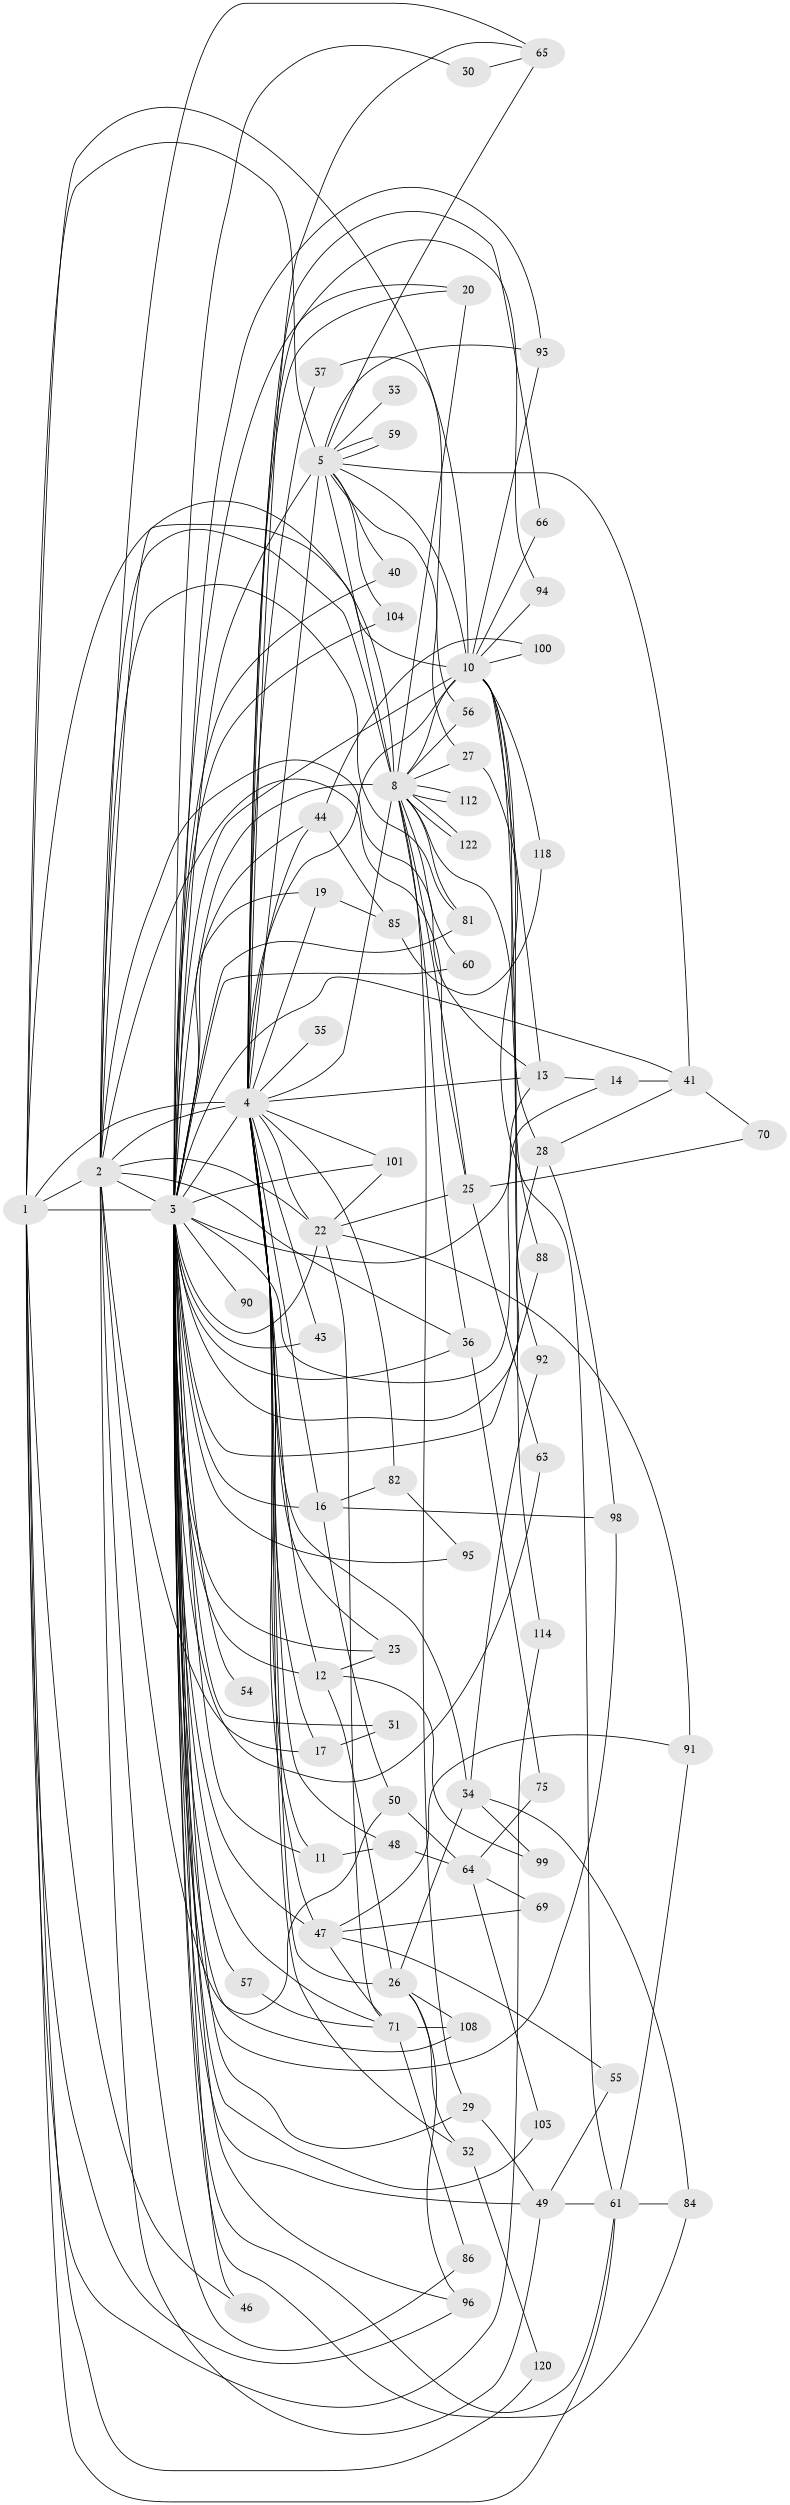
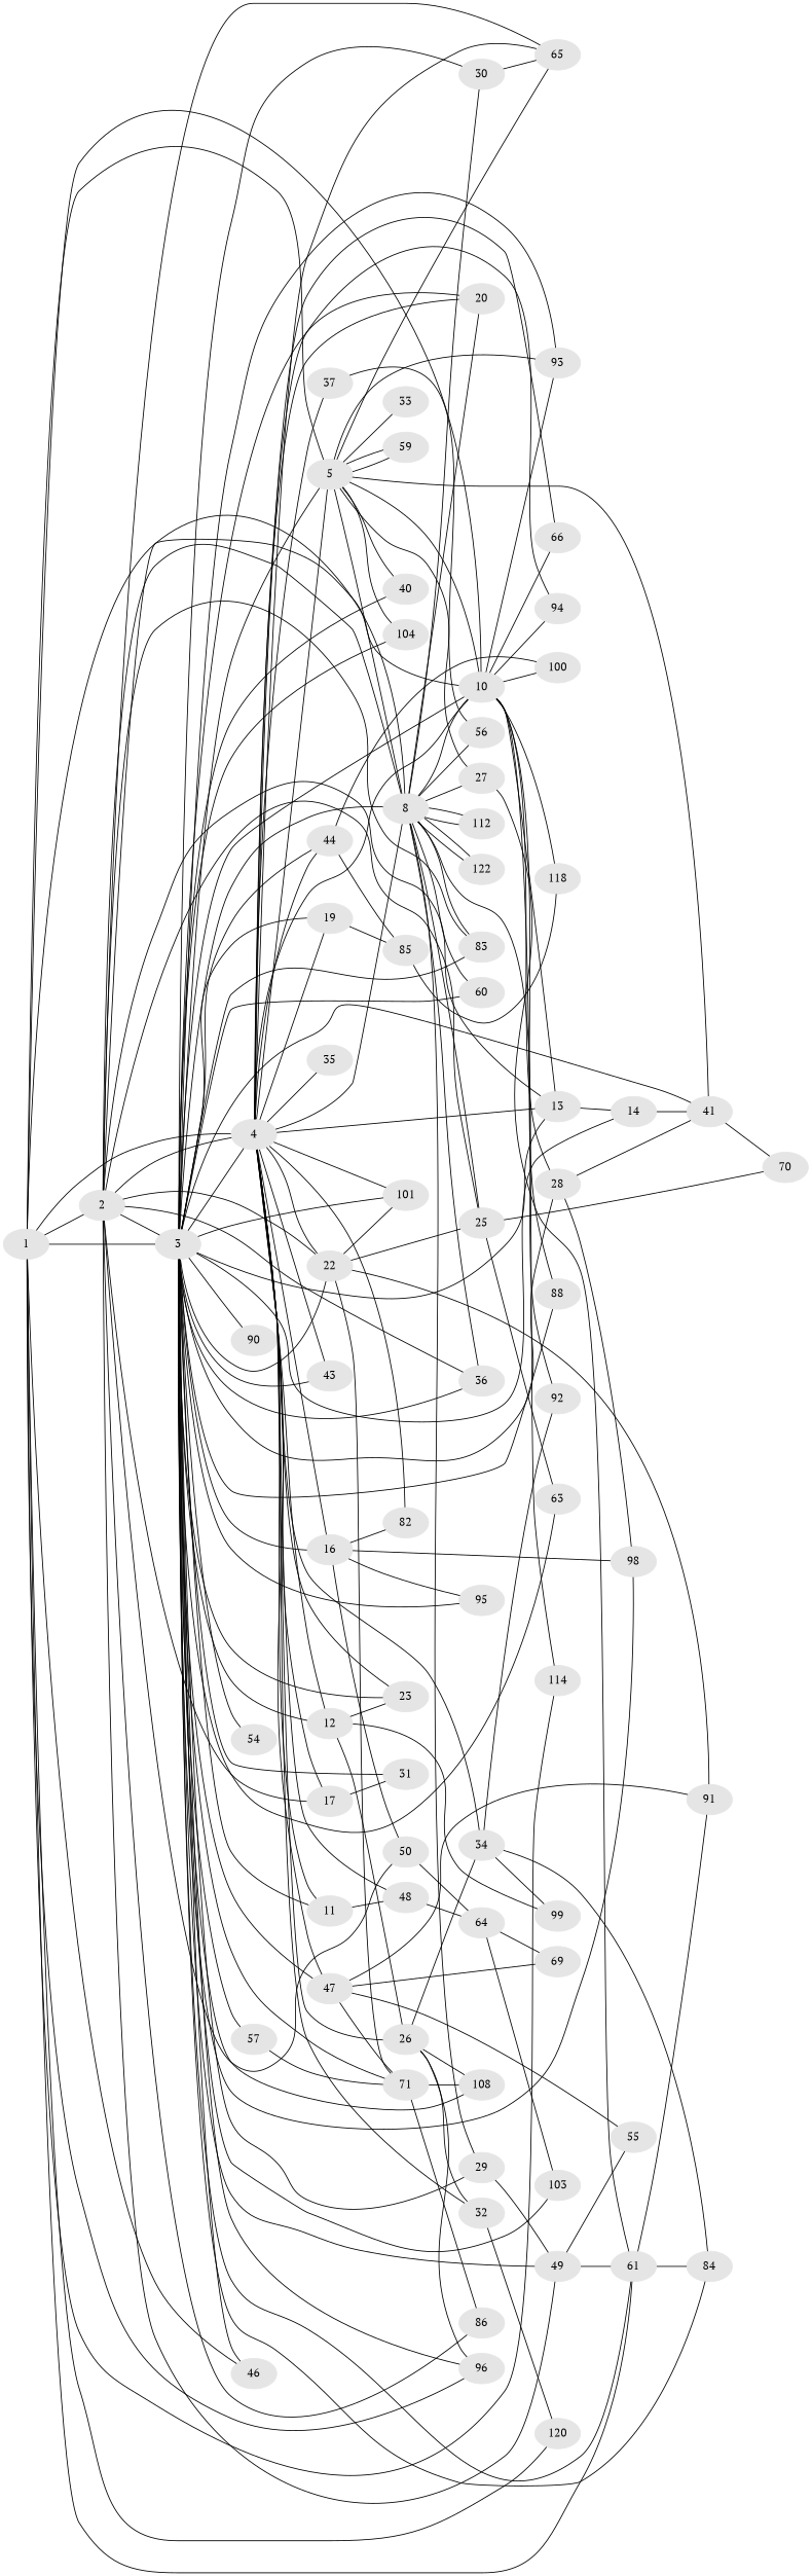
  graph {
    fontname="PT Serif"
    rankdir=LR
    node [color=gray90 fontname="PT Serif" style=filled]
    edge [fontname="PT Serif"]
    2 [super="+39+125"]
    3 [super="+53+9+7+62+76+21"]
    4 [super="+110+42+72+6"]
    8
    10
    13
    17
    22 [super="+117"]
    25
    36
    49
    50 [super="+132"]
    65 [super="+127"]
-   83 [super="+123" label=81]
+   83 [super="+123"]
    86
    1
    5 [super="+24+89+79"]
    46
    61 [super="+102+80"]
    96 [super="+121"]
    114
    120
    11
    12
    14
    16 [super="+78"]
    19
    20
    23
    28
    29 [super="+81"]
    30
    31
    40
    41 [super="+58"]
    43
    44
    47 [super="+116"]
    54
    57
    60
    63
    71
    84
    88
    90
    93 [super="+131"]
    95
    98 [super="+124"]
    101 [super="+119"]
    103
    104
    108 [super="+126"]
    26
    32
    34
    35
    37
    48
    66
    82
    94
    27
    33
    59
    56
    92
    112
    122
    100
    118
    91 [super="+134"]
    70
-   75
    55
    64
    99
    85
    69
    2 -- 3 [weight=5]
    2 -- 4 [weight=3]
    2 -- 8
    2 -- 10
    2 -- 13
    2 -- 17
    2 -- 22
    2 -- 25
    2 -- 36
    2 -- 49
    2 -- 50 [weight=2]
    2 -- 65
    2 -- 83
    2 -- 86
    3 -- 4 [weight=10]
    3 -- 8 [weight=3]
    3 -- 10 [weight=4]
    3 -- 13
    3 -- 22
    3 -- 36 [weight=2]
    3 -- 49
    3 -- 83
    3 -- 5 [weight=5]
    3 -- 46
    3 -- 61
    3 -- 96
    3 -- 11
    3 -- 12 [weight=3]
    3 -- 14
    3 -- 16 [weight=5]
    3 -- 19
    3 -- 20 [weight=2]
    3 -- 23
    3 -- 28
    3 -- 29
    3 -- 30
    3 -- 31
    3 -- 40
    3 -- 41
    3 -- 43
    3 -- 44
    3 -- 47
    3 -- 54
    3 -- 57 [weight=2]
    3 -- 60
    3 -- 63
    3 -- 71
    3 -- 84
    3 -- 88
    3 -- 90 [weight=2]
    3 -- 93
    3 -- 95
    3 -- 98
    3 -- 101
    3 -- 103
    3 -- 104
    3 -- 108
    4 -- 8 [weight=3]
    4 -- 10 [weight=2]
    4 -- 13
    4 -- 17
    4 -- 22
    4 -- 65
    4 -- 5 [weight=2]
    4 -- 11
    4 -- 12
    4 -- 16
    4 -- 19
    4 -- 20 [weight=2]
    4 -- 23
    4 -- 43
    4 -- 44 [weight=2]
    4 -- 47
    4 -- 101
    4 -- 26 [weight=2]
    4 -- 32
    4 -- 34
    4 -- 35
    4 -- 37
    4 -- 48
    4 -- 66
    4 -- 82
    4 -- 94
    8 -- 10
    8 -- 25
    8 -- 36
    8 -- 83
    8 -- 20
    8 -- 29
+   8 -- 30
    8 -- 60
    8 -- 27
    8 -- 56
    8 -- 92
    8 -- 112
    8 -- 112
    8 -- 122
    8 -- 122
    10 -- 13
    10 -- 114
    10 -- 28
    10 -- 88
    10 -- 93
    10 -- 66
    10 -- 94
    10 -- 100
    10 -- 118
    13 -- 14
    17 -- 31
    22 -- 25
    22 -- 71
    22 -- 101
    22 -- 91
    25 -- 63
    25 -- 70
-   36 -- 75
    49 -- 61
    49 -- 55
    50 -- 64
    1 -- 2
    1 -- 3 [weight=3]
    1 -- 4 [weight=3]
    1 -- 8
    1 -- 10
    1 -- 5
    1 -- 46
    1 -- 61
    1 -- 96
    1 -- 114
    1 -- 120
    5 -- 8
    5 -- 10
    5 -- 65
    5 -- 40
    5 -- 41
    5 -- 93
    5 -- 104
    5 -- 27
    5 -- 33
    5 -- 59
    5 -- 59
    61 -- 84
    61 -- 91
    11 -- 48
    12 -- 23
    12 -- 26
    12 -- 99
    14 -- 41
    16 -- 50
-   82 -- 95
+   16 -- 95
    16 -- 98
    16 -- 82
    19 -- 85
    28 -- 41
    28 -- 98
    29 -- 49
    30 -- 65
    41 -- 70
    44 -- 100
    44 -- 85
    47 -- 71
    47 -- 91
    47 -- 55
    47 -- 69
    57 -- 71
    71 -- 86
    71 -- 108
    26 -- 96
    26 -- 108
    26 -- 32
    26 -- 34
    32 -- 120
    34 -- 84
    34 -- 92
    34 -- 99
    37 -- 56
    48 -- 64
    27 -- 61
    64 -- 103
-   64 -- 75
    64 -- 69
    85 -- 118
  }
